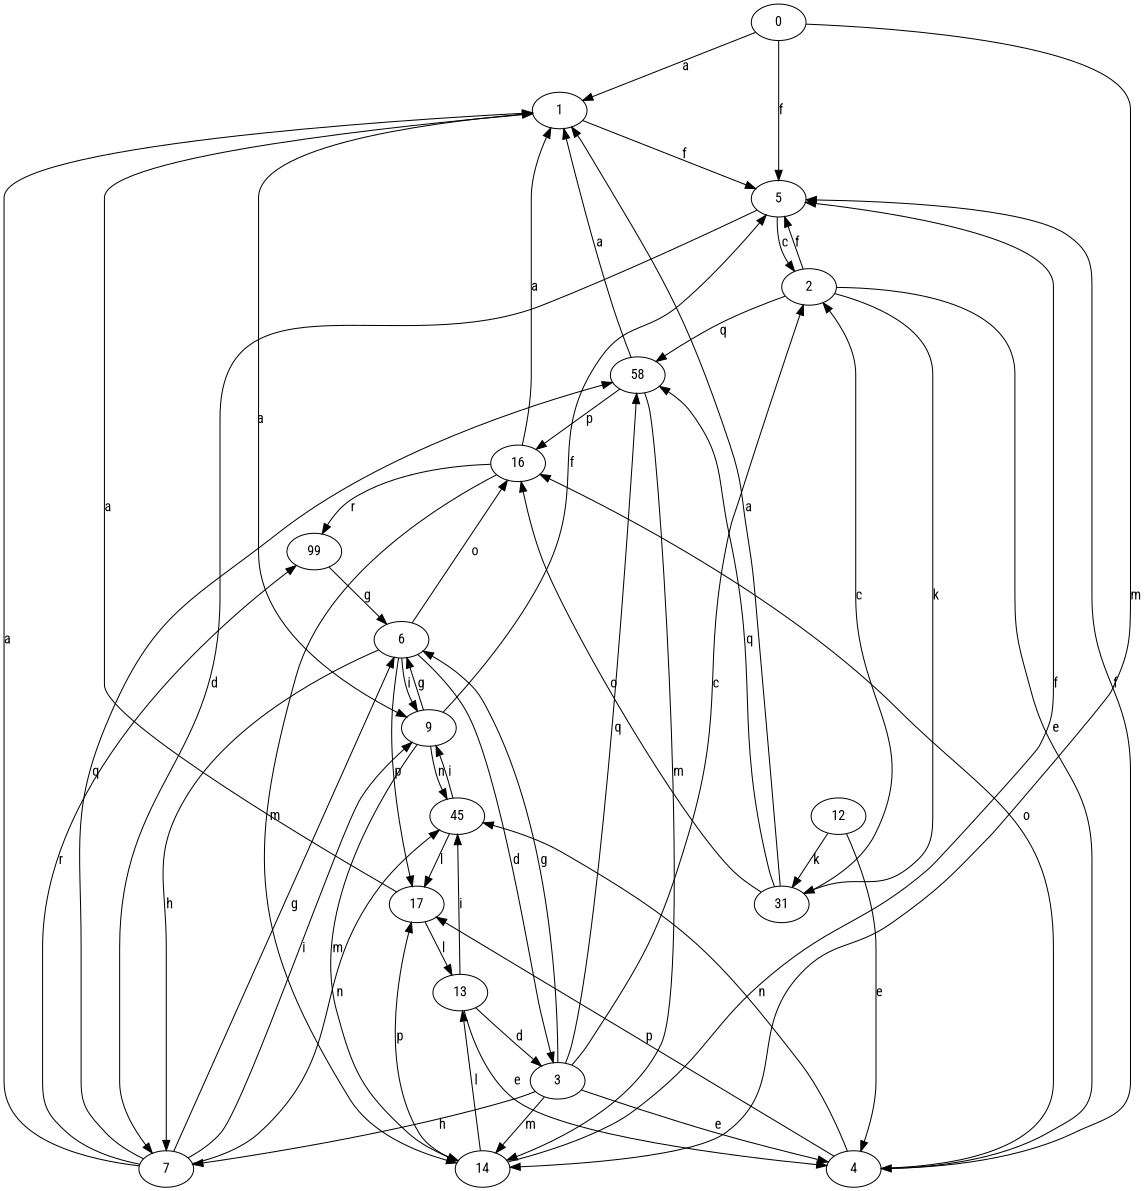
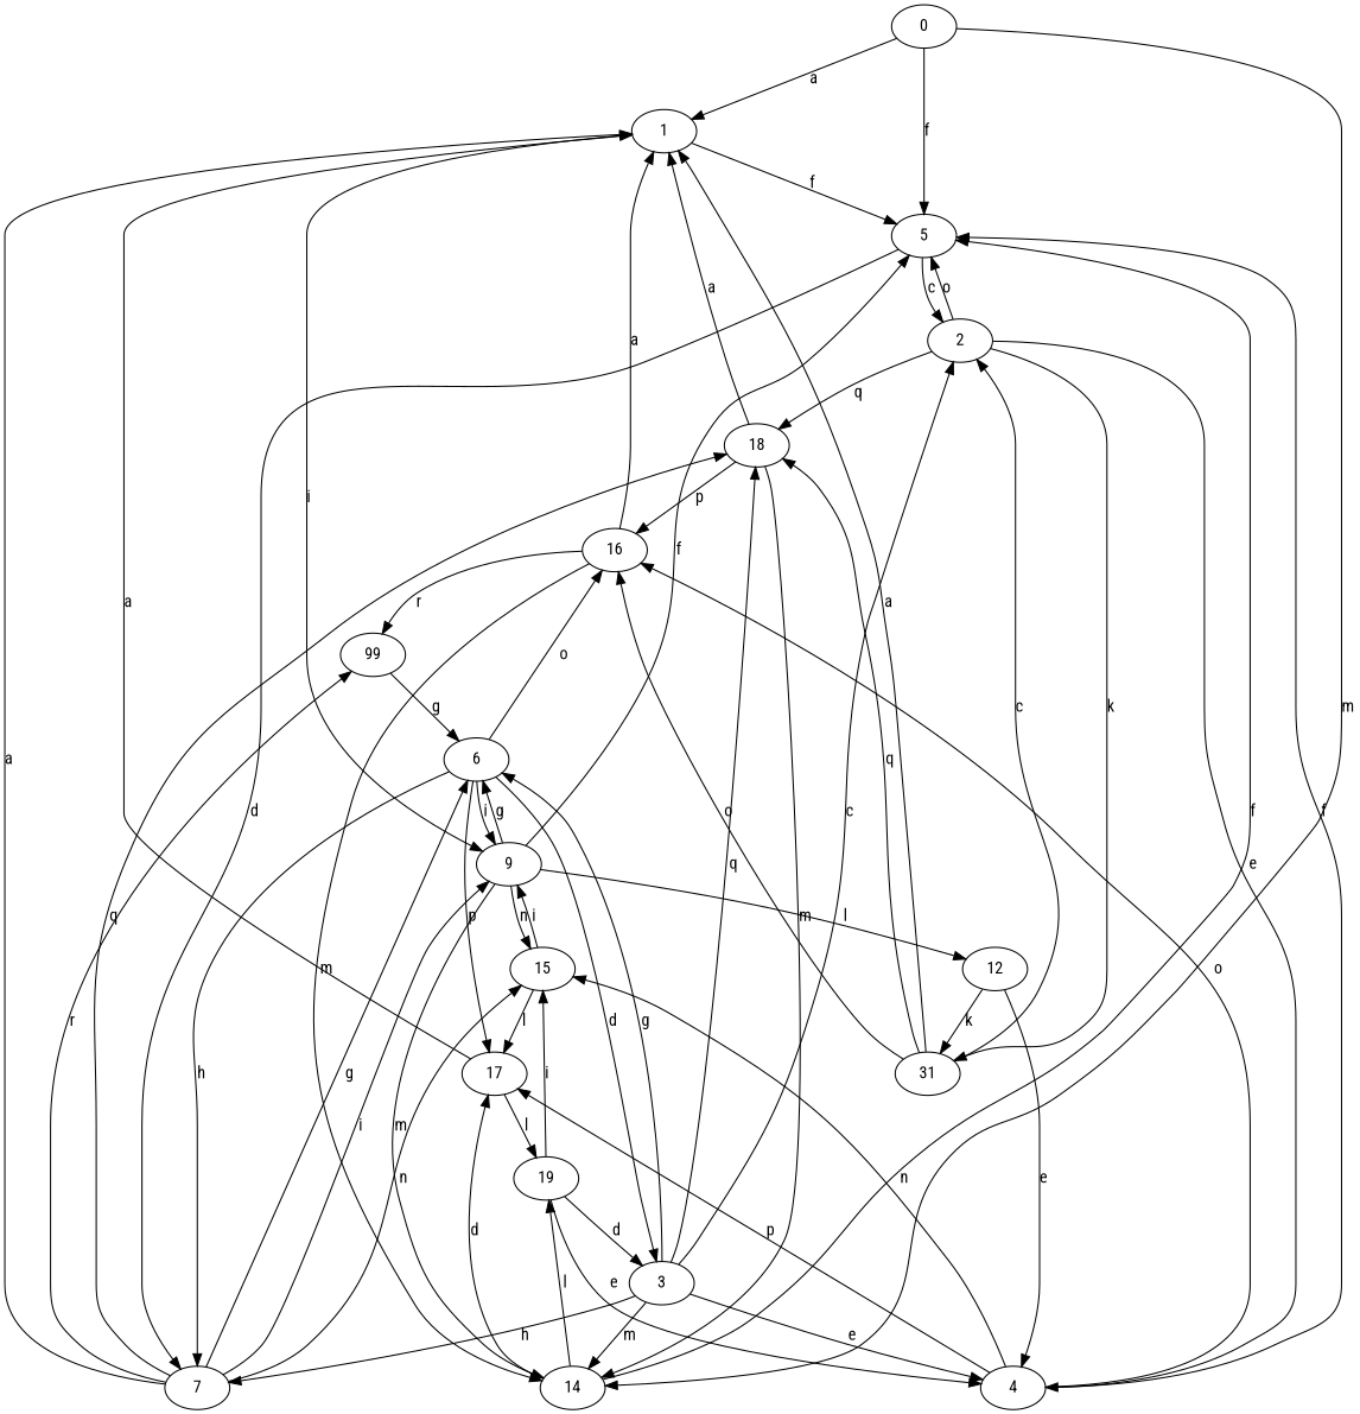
  strict digraph {
    fontname="Roboto Condensed"
    node [fontname="Roboto Condensed"]
    edge [fontname="Roboto Condensed"]
    0
    1
    5
    14
    9
    2
    7
    17
-   13
+   13 [label=19]
    6
    12
-   15 [label=45]
+   15
    4
    n14 [label=31]
-   18 [label=58]
+   18
    16
    3
    n18 [label=99]
    0 -> 1 [label=a]
    0 -> 5 [label=f]
    0 -> 14 [label=m]
    1 -> 5 [label=f]
-   1 -> 9 [label=a]
+   1 -> 9 [label=i]
    5 -> 2 [label=c]
    5 -> 7 [label=d]
    14 -> 5 [label=f]
-   14 -> 17 [label=p]
+   14 -> 17 [label=d]
    14 -> 13 [label=l]
    9 -> 5 [label=f]
    9 -> 14 [label=m]
    9 -> 6 [label=g]
+   9 -> 12 [label=l]
    9 -> 15 [label=n]
-   2 -> 5 [label=f]
+   2 -> 5 [label=o]
    2 -> 4 [label=e]
    2 -> n14 [label=k]
    2 -> 18 [label=q]
    7 -> 1 [label=a]
    7 -> 9 [label=i]
    7 -> 6 [label=g]
    7 -> 15 [label=n]
    7 -> 18 [label=q]
    7 -> n18 [label=r]
    17 -> 1 [label=a]
    17 -> 13 [label=l]
    13 -> 15 [label=i]
    13 -> 4 [label=e]
    13 -> 3 [label=d]
    6 -> 9 [label=i]
    6 -> 7 [label=h]
    6 -> 17 [label=p]
    6 -> 16 [label=o]
    6 -> 3 [label=d]
    12 -> 4 [label=e]
    12 -> n14 [label=k]
    15 -> 9 [label=i]
    15 -> 17 [label=l]
    4 -> 5 [label=f]
    4 -> 17 [label=p]
    4 -> 15 [label=n]
    4 -> 16 [label=o]
    n14 -> 1 [label=a]
    n14 -> 2 [label=c]
    n14 -> 18 [label=q]
    n14 -> 16 [label=o]
    18 -> 1 [label=a]
    18 -> 14 [label=m]
    18 -> 16 [label=p]
    16 -> 1 [label=a]
    16 -> 14 [label=m]
    16 -> n18 [label=r]
    3 -> 14 [label=m]
    3 -> 2 [label=c]
    3 -> 7 [label=h]
    3 -> 6 [label=g]
    3 -> 4 [label=e]
    3 -> 18 [label=q]
    n18 -> 6 [label=g]
  }
